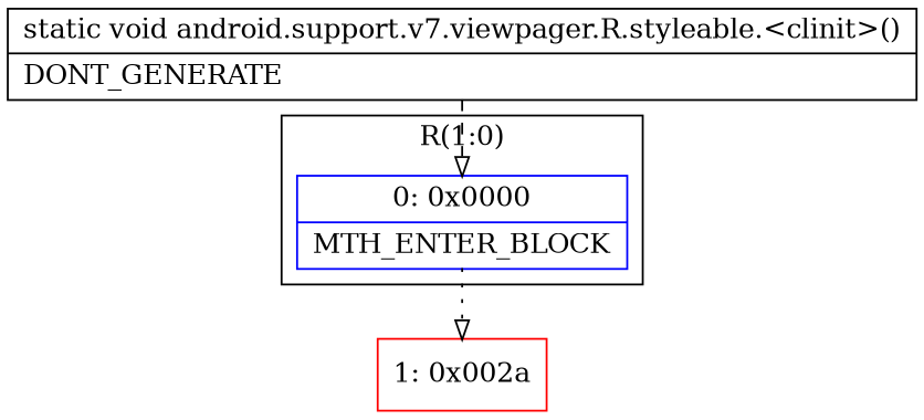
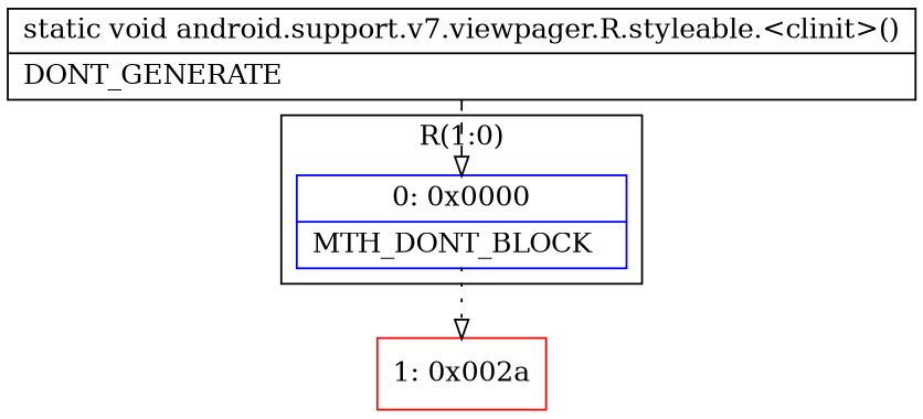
  digraph {
    node [shape=record]
    edge [arrowhead=onormal]
-   n1 [color=blue label="{0\:\ 0x0000|MTH_ENTER_BLOCK\l}"]
+   n1 [color=blue label="{0\:\ 0x0000|MTH_DONT_BLOCK\l}"]
    n2 [color=red label="{1\:\ 0x002a}"]
    n3 [label="{static void android.support.v7.viewpager.R.styleable.\<clinit\>()  | DONT_GENERATE\l}"]
    subgraph cluster_1 {
      label="R(1:0)"
      n1
    }
    n1 -> n2 [style=dotted]
    n3 -> n1 [style=dashed]
  }
